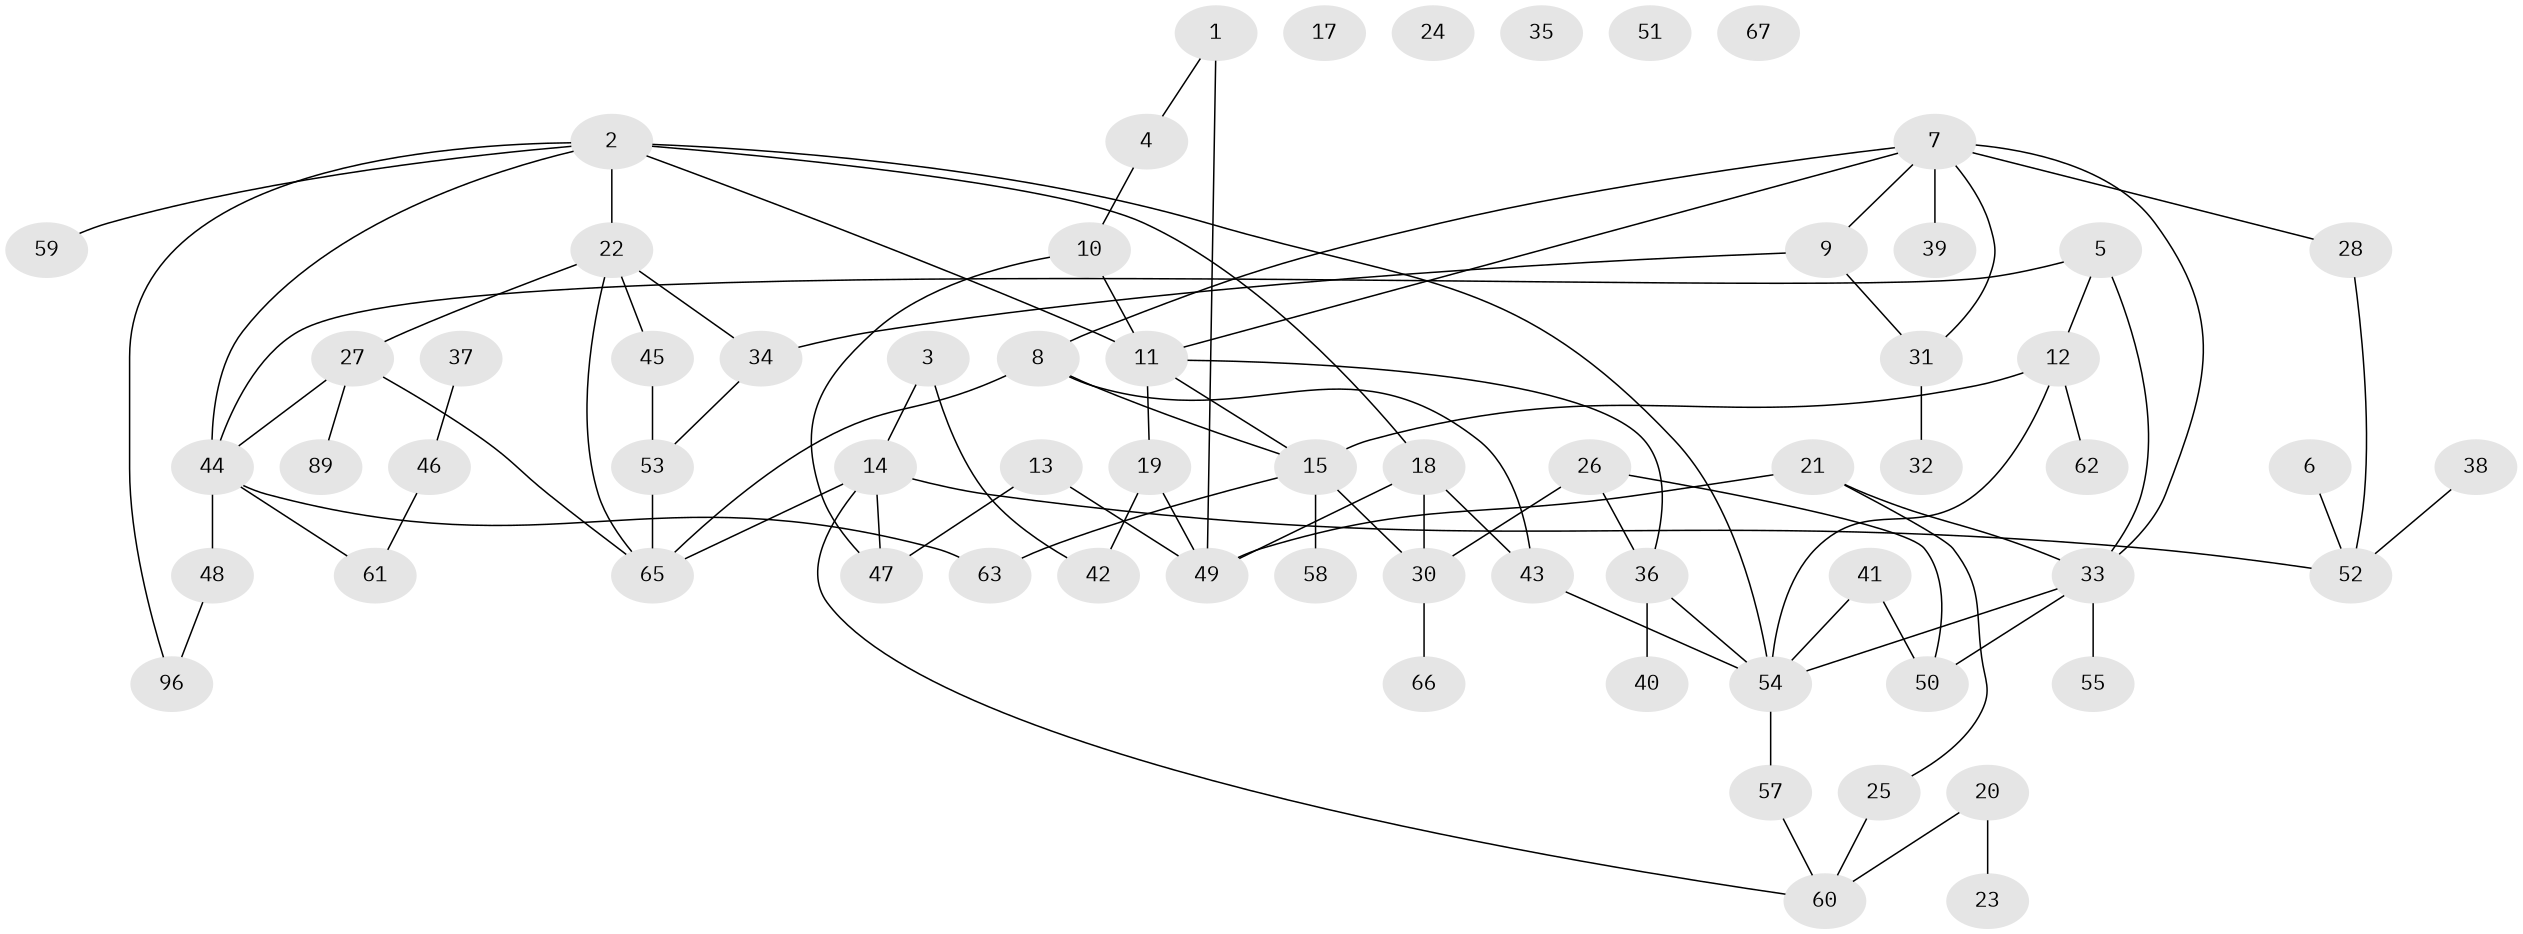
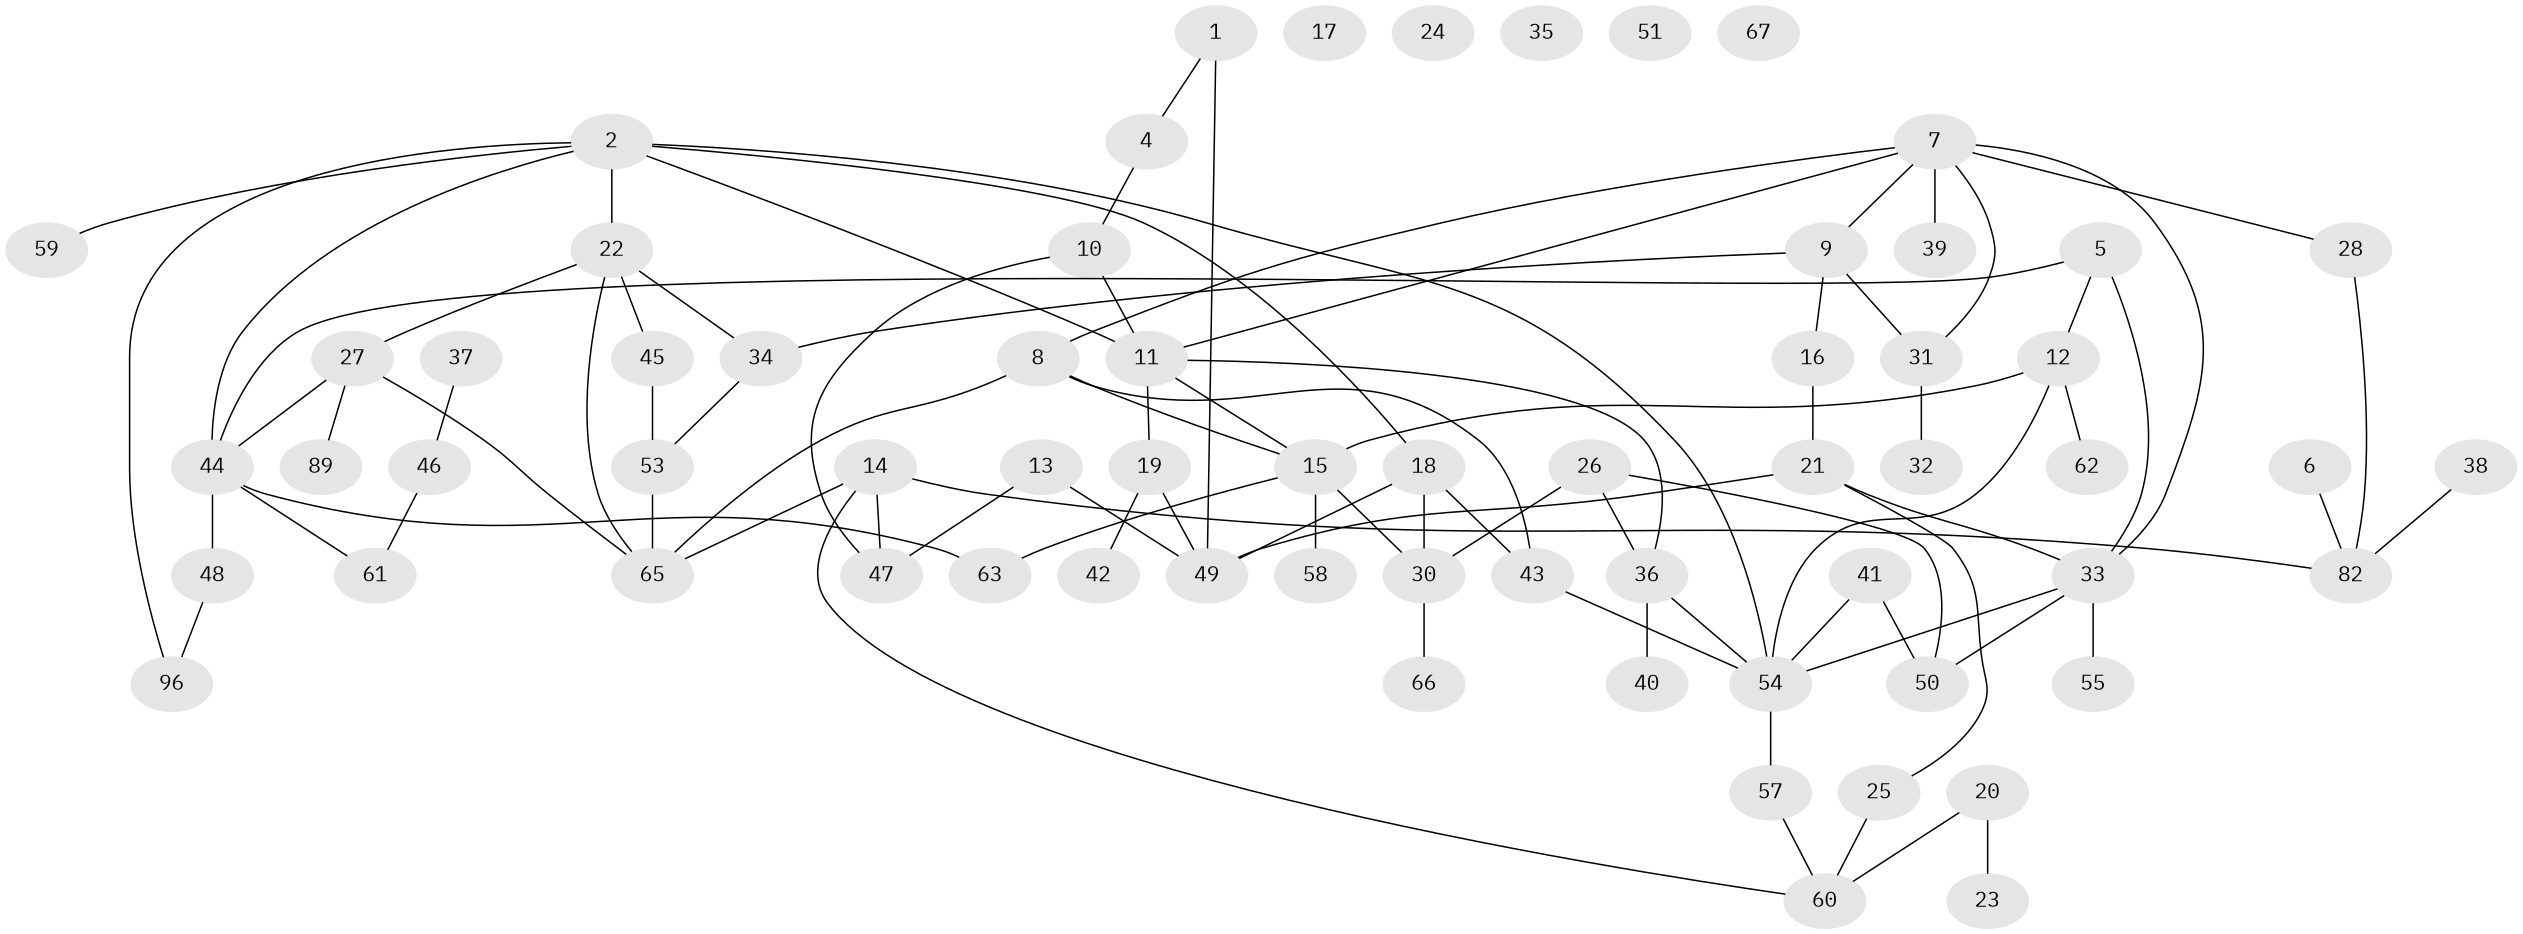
  graph {
    fontname="IBM Plex Mono"
    node [color=gray90 fontname="IBM Plex Mono" style=filled]
    edge [fontname="IBM Plex Mono"]
    1
    4
    49
    10
    2
    11
    18
    22
    44
    54
    n11 [label=96]
    59
    15
    19
    36
    43
    30
    65
    34
    27
    45
    63
    48
    61
    57
-   3
    14
    42
-   52
+   52 [label=82]
    47
    60
    26
    50
    5
    12
    33
    62
    55
    6
    7
    8
    9
    28
    31
    39
+   16
    32
    58
    21
    53
    40
    13
    25
    17
    66
    20
    23
    n58 [label=89]
    24
    35
    37
    46
    38
    41
    51
    n66 [label=67]
    1 -- 4
    1 -- 49
    4 -- 10
    10 -- 11
    10 -- 47
    2 -- 11
    2 -- 18
    2 -- 22
    2 -- 44
    2 -- 54
    2 -- n11
    2 -- 59
    11 -- 15
    11 -- 19
    11 -- 36
    18 -- 49
    18 -- 43
    18 -- 30
    22 -- 65
    22 -- 34
    22 -- 27
    22 -- 45
    44 -- 63
    44 -- 48
    44 -- 61
    54 -- 57
    15 -- 30
    15 -- 63
    15 -- 58
    19 -- 49
    19 -- 42
    36 -- 54
    36 -- 40
    43 -- 54
    30 -- 66
    34 -- 53
    27 -- 44
    27 -- 65
    27 -- n58
    45 -- 53
    48 -- n11
    57 -- 60
-   3 -- 14
-   3 -- 42
    14 -- 65
    14 -- 52
    14 -- 47
    14 -- 60
    26 -- 36
    26 -- 30
    26 -- 50
    5 -- 44
    5 -- 12
    5 -- 33
    12 -- 54
    12 -- 15
    12 -- 62
    33 -- 54
    33 -- 50
    33 -- 55
    6 -- 52
    7 -- 11
    7 -- 33
    7 -- 8
    7 -- 9
    7 -- 28
    7 -- 31
    7 -- 39
    8 -- 15
    8 -- 43
    8 -- 65
    9 -- 34
    9 -- 31
+   9 -- 16
    28 -- 52
    31 -- 32
+   16 -- 21
    21 -- 49
    21 -- 33
    21 -- 25
    53 -- 65
    13 -- 49
    13 -- 47
    25 -- 60
    20 -- 60
    20 -- 23
    37 -- 46
    46 -- 61
    38 -- 52
    41 -- 54
    41 -- 50
  }
